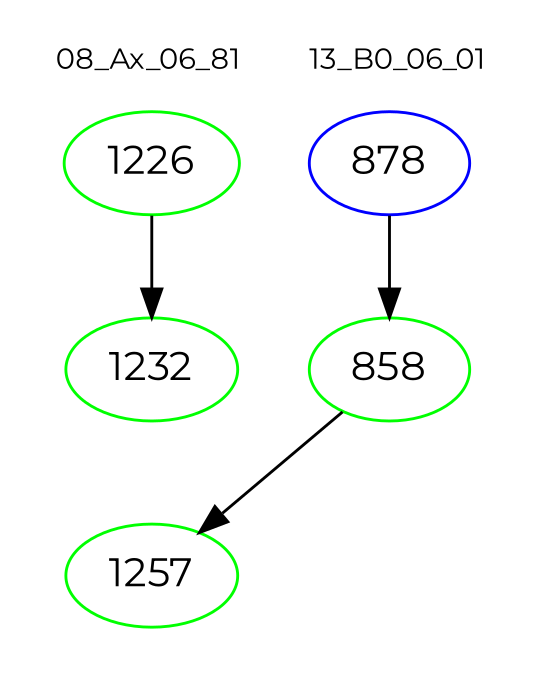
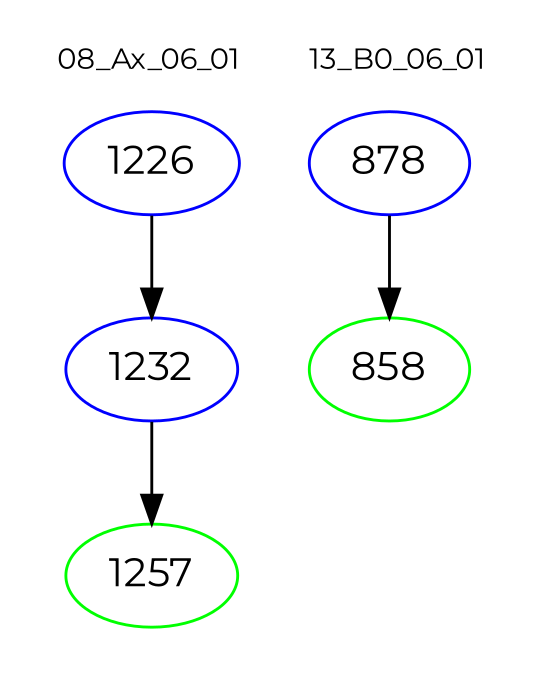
  digraph {
    fontname=Montserrat
    node [color=green fontname=Montserrat]
    edge [color=black fontname=Montserrat]
-   n1 [label=1226]
-   n2 [label=1232]
+   n1 [color=blue label=1226]
+   n2 [color=blue label=1232]
    n3 [label=1257]
    n4 [color=blue label=878]
    n5 [label=858]
    subgraph cluster_1 {
      color=white
      fontsize=10
-     label="08_Ax_06_81"
+     label="08_Ax_06_01"
      n1
      n2
      n3
    }
    subgraph cluster_2 {
      color=white
      fontsize=10
      label="13_B0_06_01"
      n4
      n5
    }
    n1 -> n2
-   n5 -> n3
+   n2 -> n3
    n4 -> n5
  }
